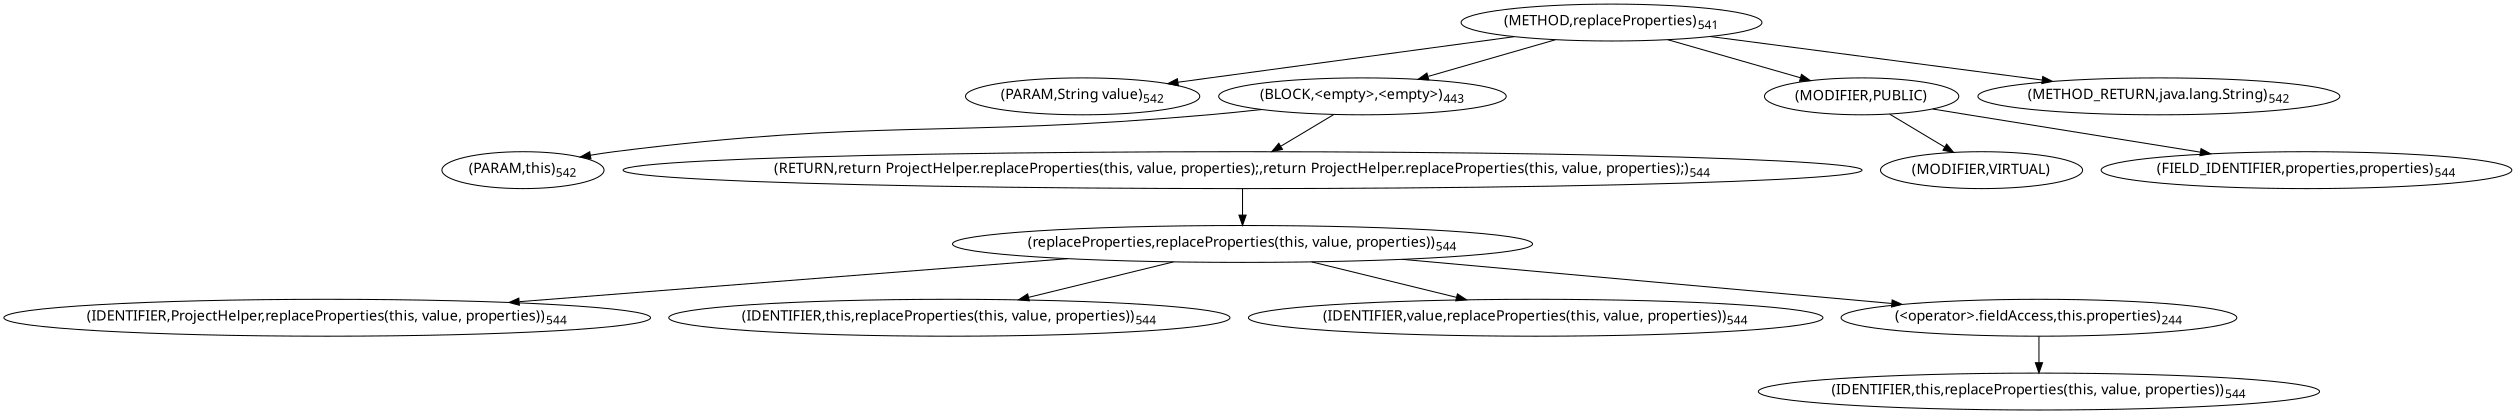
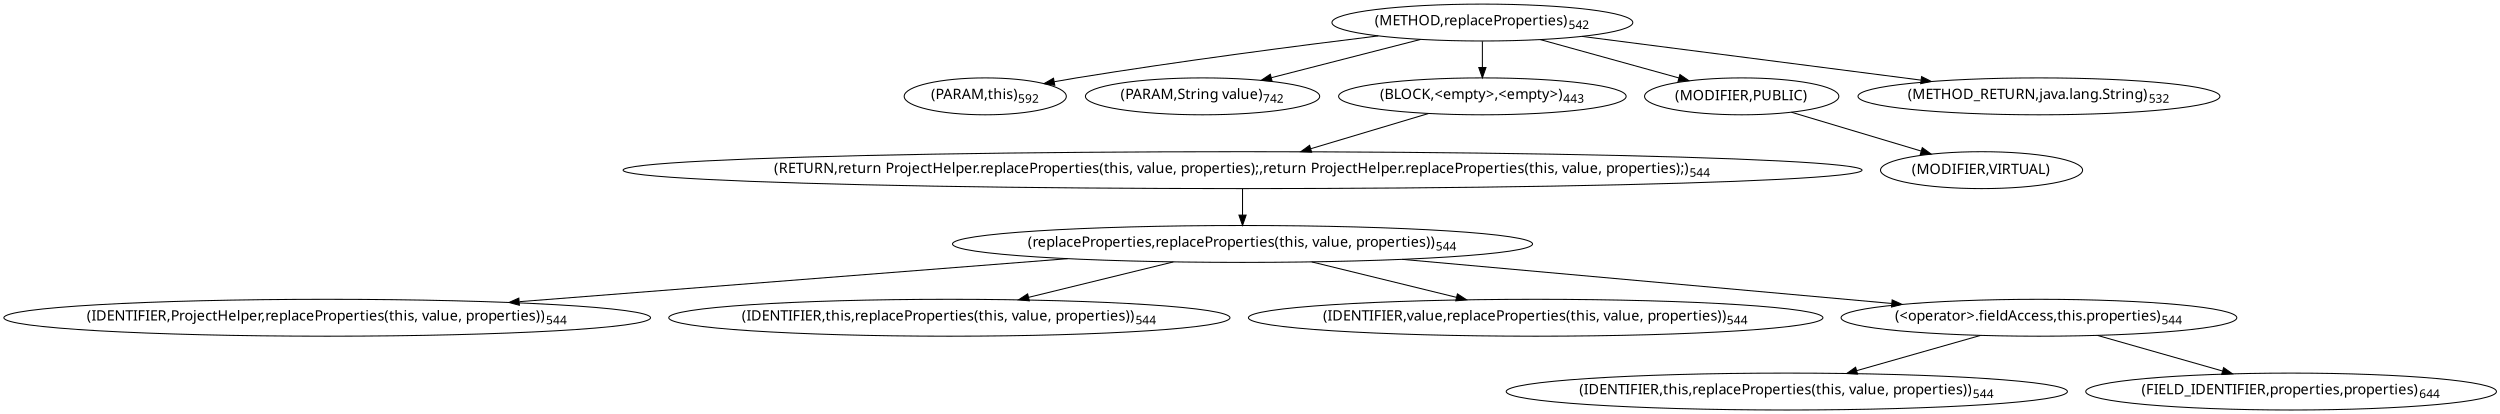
  digraph {
    fontname="Noto Sans"
    node [fontname="Noto Sans"]
    edge [fontname="Noto Sans"]
-   n1 [label=<(METHOD,replaceProperties)<SUB>541</SUB>>]
-   n2 [label=<(PARAM,this)<SUB>542</SUB>>]
-   n3 [label=<(PARAM,String value)<SUB>542</SUB>>]
+   n1 [label=<(METHOD,replaceProperties)<SUB>542</SUB>>]
+   n2 [label=<(PARAM,this)<SUB>592</SUB>>]
+   n3 [label=<(PARAM,String value)<SUB>742</SUB>>]
    n4 [label=<(BLOCK,&lt;empty&gt;,&lt;empty&gt;)<SUB>443</SUB>>]
    n5 [label=<(MODIFIER,PUBLIC)>]
-   n6 [label=<(METHOD_RETURN,java.lang.String)<SUB>542</SUB>>]
+   n6 [label=<(METHOD_RETURN,java.lang.String)<SUB>532</SUB>>]
    n7 [label=<(RETURN,return ProjectHelper.replaceProperties(this, value, properties);,return ProjectHelper.replaceProperties(this, value, properties);)<SUB>544</SUB>>]
    n8 [label=<(MODIFIER,VIRTUAL)>]
    n9 [label=<(replaceProperties,replaceProperties(this, value, properties))<SUB>544</SUB>>]
    n10 [label=<(IDENTIFIER,ProjectHelper,replaceProperties(this, value, properties))<SUB>544</SUB>>]
    n11 [label=<(IDENTIFIER,this,replaceProperties(this, value, properties))<SUB>544</SUB>>]
    n12 [label=<(IDENTIFIER,value,replaceProperties(this, value, properties))<SUB>544</SUB>>]
-   n13 [label=<(&lt;operator&gt;.fieldAccess,this.properties)<SUB>244</SUB>>]
+   n13 [label=<(&lt;operator&gt;.fieldAccess,this.properties)<SUB>544</SUB>>]
    n14 [label=<(IDENTIFIER,this,replaceProperties(this, value, properties))<SUB>544</SUB>>]
-   n15 [label=<(FIELD_IDENTIFIER,properties,properties)<SUB>544</SUB>>]
-   n4 -> n2
+   n15 [label=<(FIELD_IDENTIFIER,properties,properties)<SUB>644</SUB>>]
+   n1 -> n2
    n1 -> n3
    n1 -> n4
    n1 -> n5
    n1 -> n6
    n4 -> n7
    n5 -> n8
    n7 -> n9
    n9 -> n10
    n9 -> n11
    n9 -> n12
    n9 -> n13
    n13 -> n14
-   n5 -> n15
+   n13 -> n15
  }
